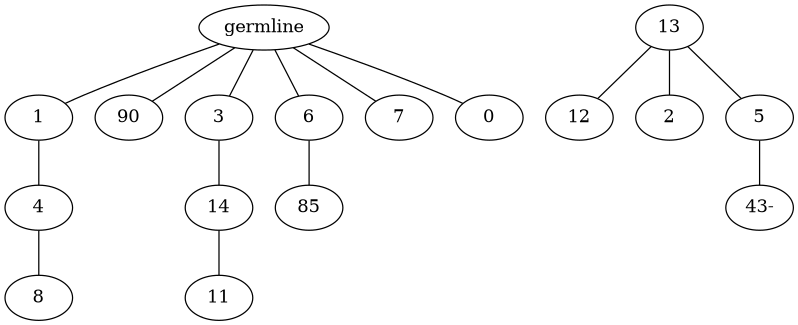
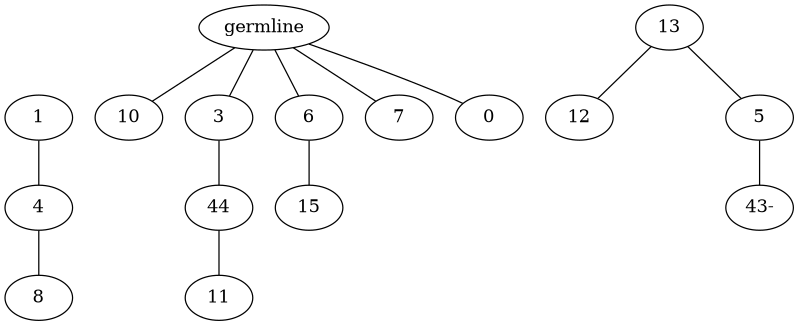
  graph {
    n1 [label=germline]
    n2 [label=1]
-   n3 [label=90]
+   n3 [label=10]
    n4 [label=3]
    n5 [label=6]
    n6 [label=7]
    n7 [label=0]
    n8 [label=4]
-   n9 [label=85]
-   n10 [label=14]
+   n9 [label=15]
+   n10 [label=44]
    n11 [label=8]
    n12 [label=11]
    n13 [label=13]
    n14 [label=12]
-   n15 [label=2]
    n16 [label=5]
    n17 [label="43-"]
-   n1 -- n2
    n1 -- n3
    n1 -- n4
    n1 -- n5
    n1 -- n6
    n1 -- n7
    n2 -- n8
    n4 -- n10
    n5 -- n9
    n8 -- n11
    n10 -- n12
    n13 -- n14
-   n13 -- n15
    n13 -- n16
    n16 -- n17
  }
